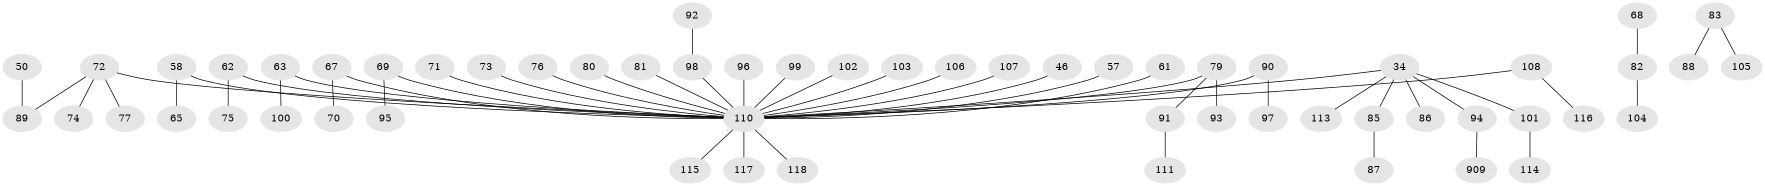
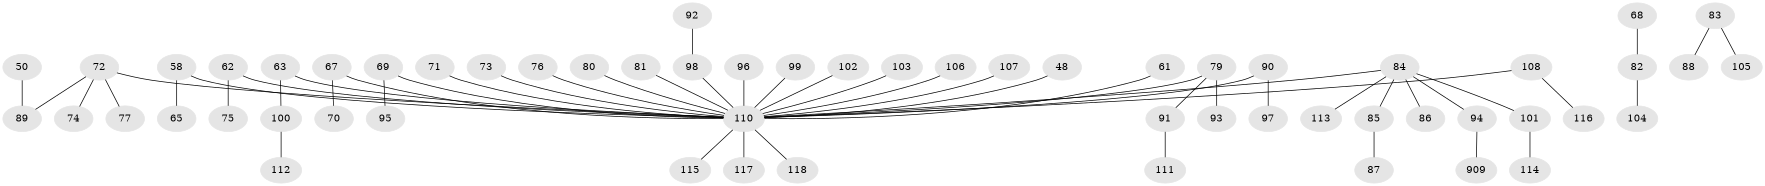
  graph {
    node [color=gray90 style=filled]
    110 [super="+44+59+64+66"]
    115
    117
    118
-   48 [label=46]
+   48
    89 [super="+36"]
    50
-   57
    58
    65
    61
    62
    75
    63
    100
+   112
    67
    70
    68
    82
    104
    69
    95
    71
    72 [super="+49+25+43"]
    74
    77
    73
    76
    83
    88
    105
    79
    91
    93
    111
    80
    81
-   84 [super="+47+53" label=34]
+   84 [super="+47+53"]
    85
    86
    94
    101
    113
    87
    n46 [label=909]
    114
    90
    97
    98 [super="+78"]
    92
    96
    99
    102
    103
    106
    107
    108
    116
    110 -- 115
    110 -- 117
    110 -- 118
    48 -- 110
    50 -- 89
-   57 -- 110
    58 -- 110
    58 -- 65
    61 -- 110
    62 -- 110
    62 -- 75
    63 -- 110
    63 -- 100
+   100 -- 112
    67 -- 110
    67 -- 70
    68 -- 82
    82 -- 104
    69 -- 110
    69 -- 95
    71 -- 110
    72 -- 110
    72 -- 89
    72 -- 74
    72 -- 77
    73 -- 110
    76 -- 110
    83 -- 88
    83 -- 105
    79 -- 110
    79 -- 91
    79 -- 93
    91 -- 111
    80 -- 110
    81 -- 110
    84 -- 110
    84 -- 85
    84 -- 86
    84 -- 94
    84 -- 101
    84 -- 113
    85 -- 87
    94 -- n46
    101 -- 114
    90 -- 110
    90 -- 97
    98 -- 110
    92 -- 98
    96 -- 110
    99 -- 110
    102 -- 110
    103 -- 110
    106 -- 110
    107 -- 110
    108 -- 110
    108 -- 116
  }
